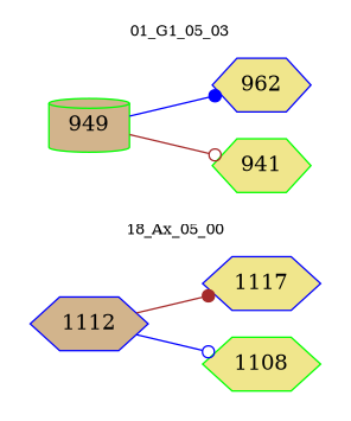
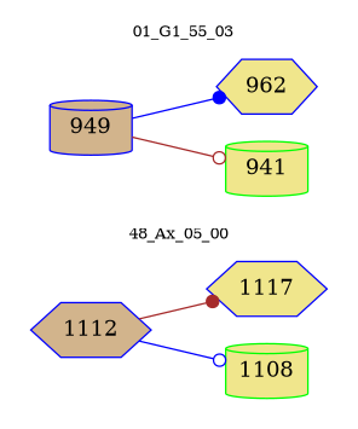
  digraph {
    rankdir=LR
    node [color=blue fillcolor=khaki shape=hexagon style=filled]
    edge [arrowhead=odot color=blue]
    n1 [fillcolor=tan label=1112]
-   n2 [color=green label=1108]
+   n2 [color=green label=1108 shape=cylinder]
    n3 [label=1117]
-   n4 [color=green fillcolor=tan label=949 shape=cylinder]
-   n5 [color=green label=941]
+   n4 [fillcolor=tan label=949 shape=cylinder]
+   n5 [color=green label=941 shape=cylinder]
    n6 [label=962]
    subgraph cluster_1 {
      color=white
      fontsize=10
-     label="18_Ax_05_00"
+     label="48_Ax_05_00"
      n1
      n2
      n3
    }
    subgraph cluster_2 {
      color=white
      fontsize=10
-     label="01_G1_05_03"
+     label="01_G1_55_03"
      n4
      n5
      n6
    }
    n1 -> n2
    n1 -> n3 [arrowhead=dot color=brown]
    n4 -> n5 [color=brown]
    n4 -> n6 [arrowhead=dot]
  }
